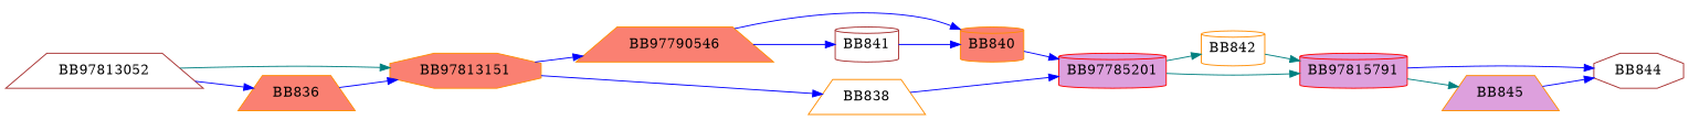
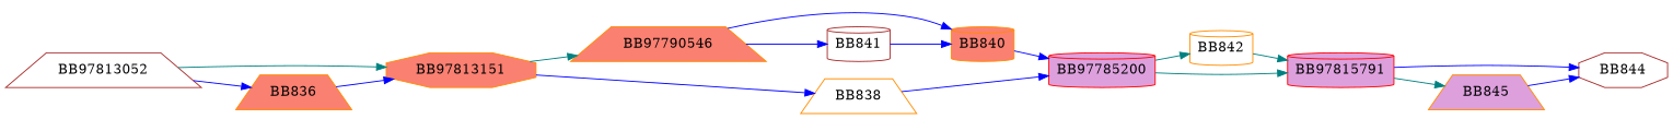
  digraph {
    rankdir=LR
    node [color=darkorange fillcolor=white shape=trapezium style=filled]
    edge [color=blue]
    BB97813052 [color=brown]
    BB97813151 [fillcolor=salmon shape=octagon]
    BB836 [fillcolor=salmon]
    BB97790546 [fillcolor=salmon]
    BB838
    BB840 [fillcolor=salmon shape=cylinder]
    BB841 [color=brown shape=cylinder]
-   BB97785200 [color=red fillcolor=plum shape=cylinder label=BB97785201]
+   BB97785200 [color=red fillcolor=plum shape=cylinder]
    BB842 [shape=cylinder]
    BB97815791 [color=red fillcolor=plum shape=cylinder]
    BB844 [color=brown shape=octagon]
    BB845 [fillcolor=plum]
    BB97813052 -> BB97813151 [color=teal]
    BB97813052 -> BB836
-   BB97813151 -> BB97790546
+   BB97813151 -> BB97790546 [color=teal]
    BB97813151 -> BB838
    BB836 -> BB97813151
    BB97790546 -> BB840
    BB97790546 -> BB841
    BB838 -> BB97785200
    BB840 -> BB97785200
    BB841 -> BB840
    BB97785200 -> BB842 [color=teal]
    BB97785200 -> BB97815791 [color=teal]
    BB842 -> BB97815791 [color=teal]
    BB97815791 -> BB844
    BB97815791 -> BB845 [color=teal]
    BB845 -> BB844
  }
